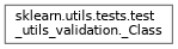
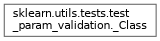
  digraph {
    rankdir=LR
-   n1 [color=grey40 fillcolor=white fontname=Helvetica fontsize=10 height=0.2 label="sklearn.utils.tests.test\l_utils_validation._Class" shape=box style=filled width=0.4]
+   n1 [color=grey40 fillcolor=white fontname=Helvetica fontsize=10 height=0.2 label="sklearn.utils.tests.test\l_param_validation._Class" shape=box style=filled width=0.4]
  }
